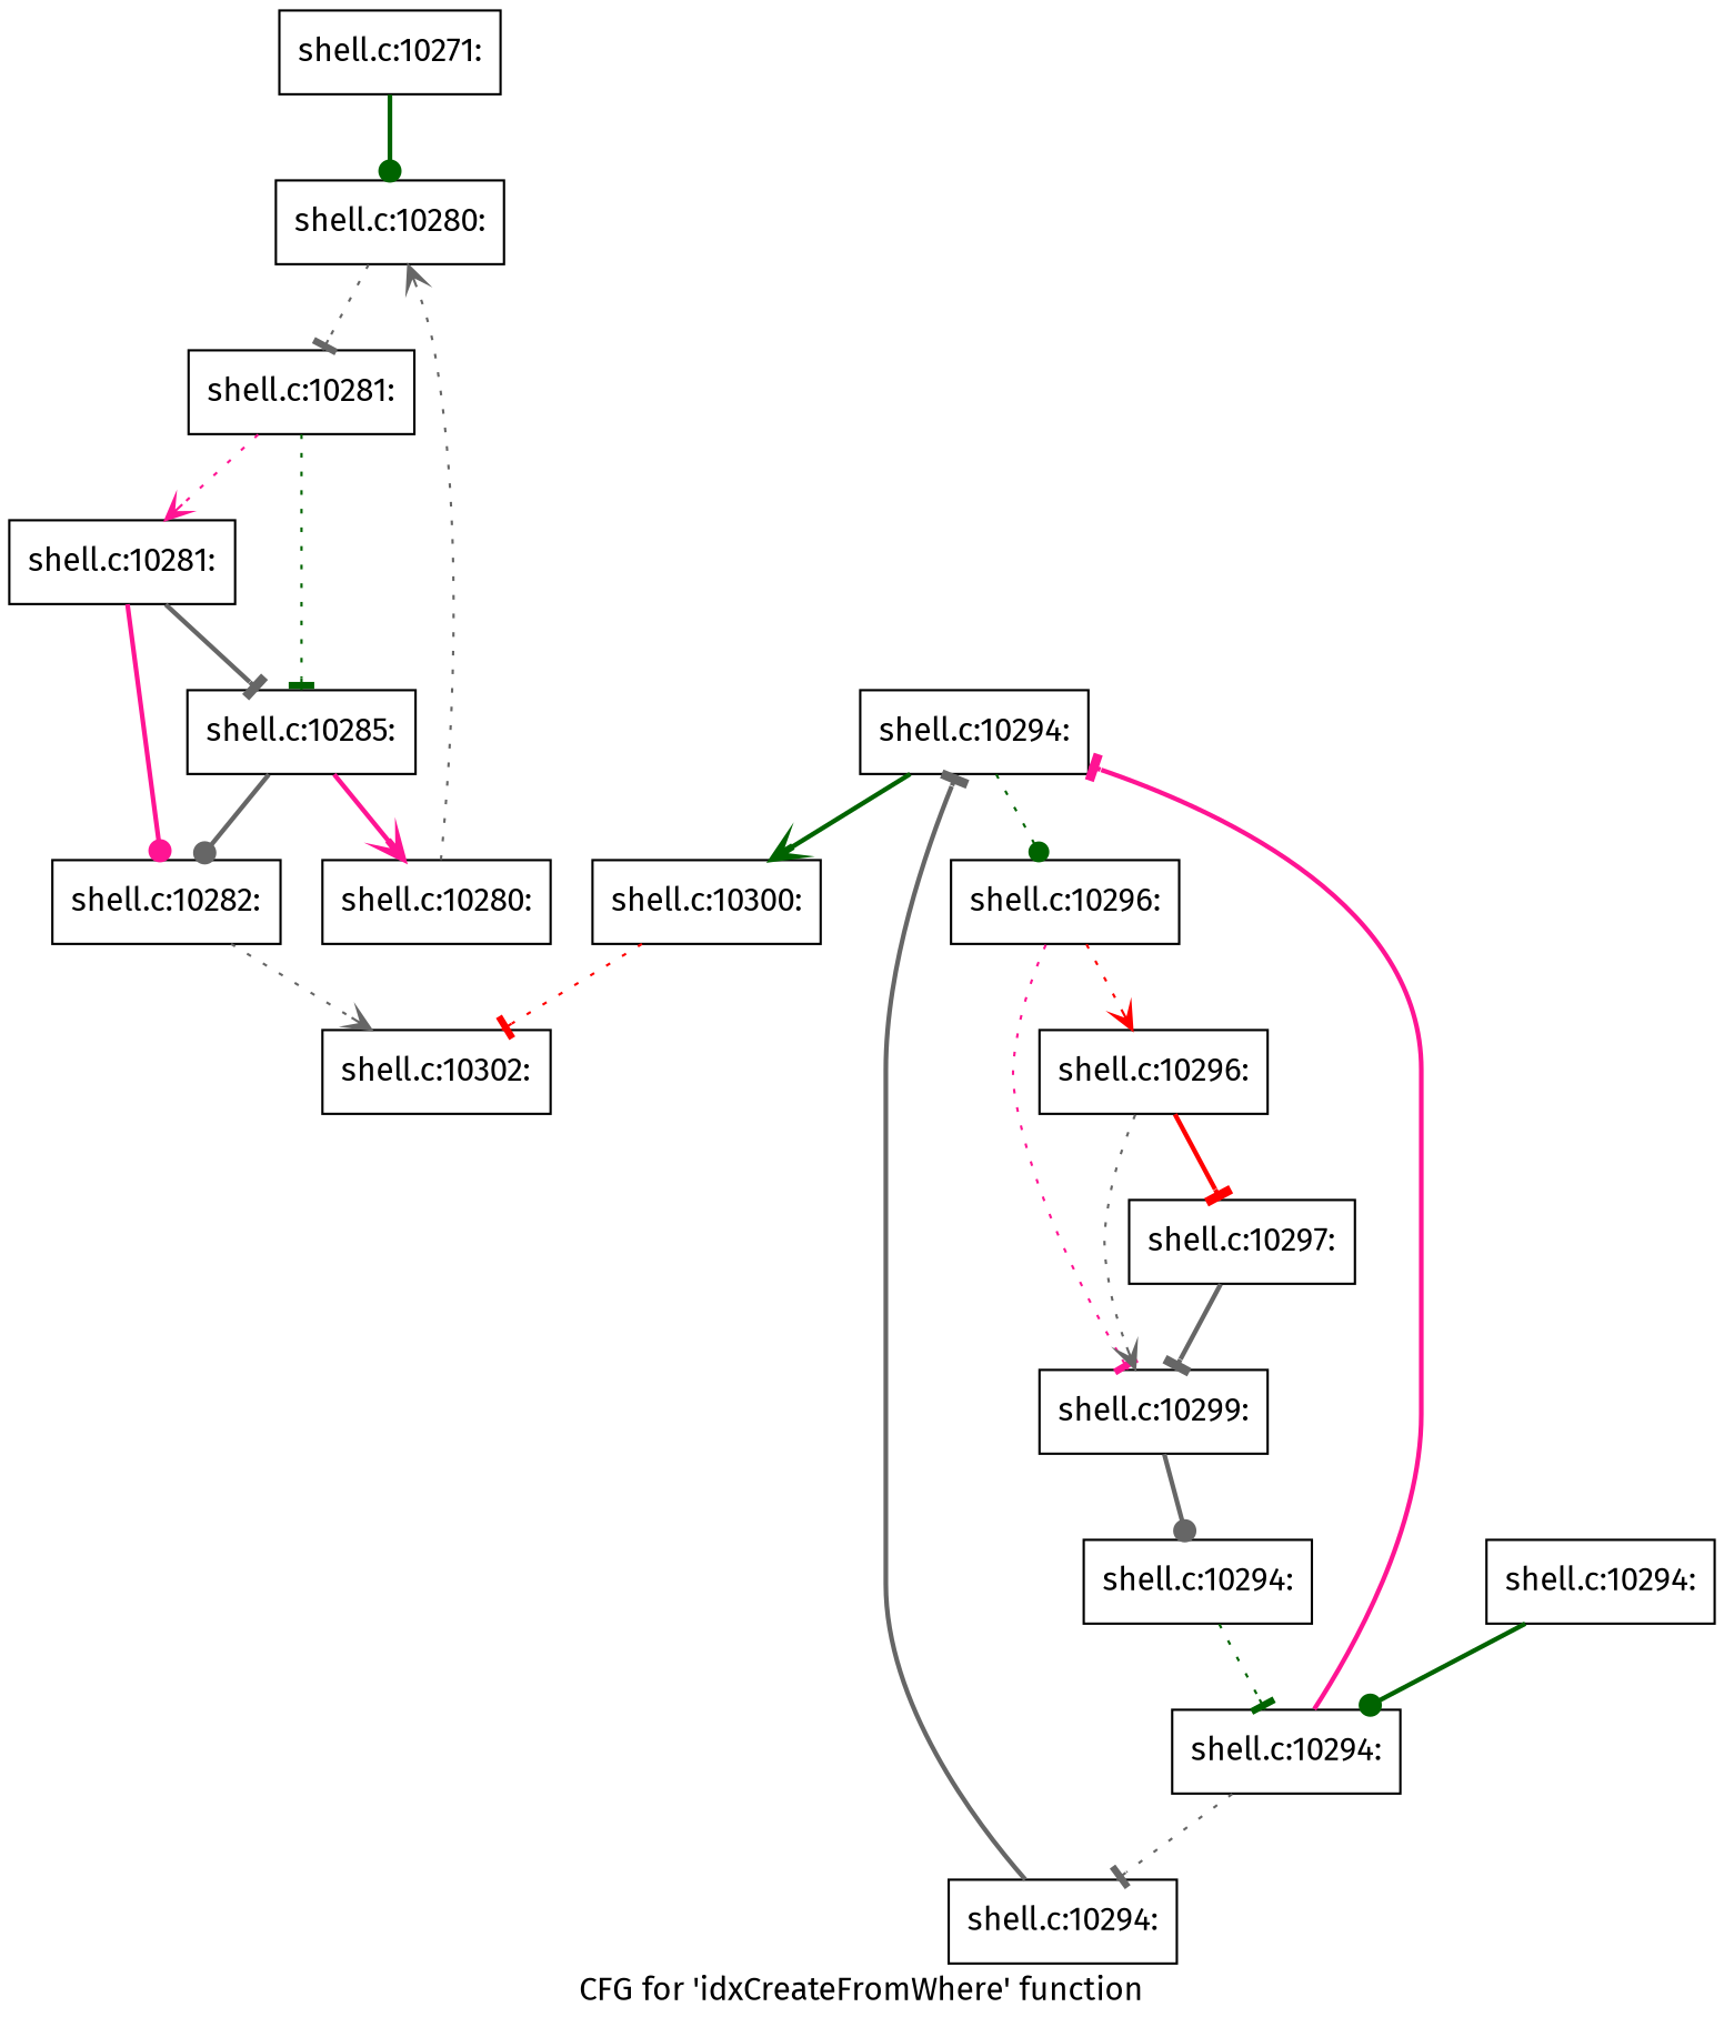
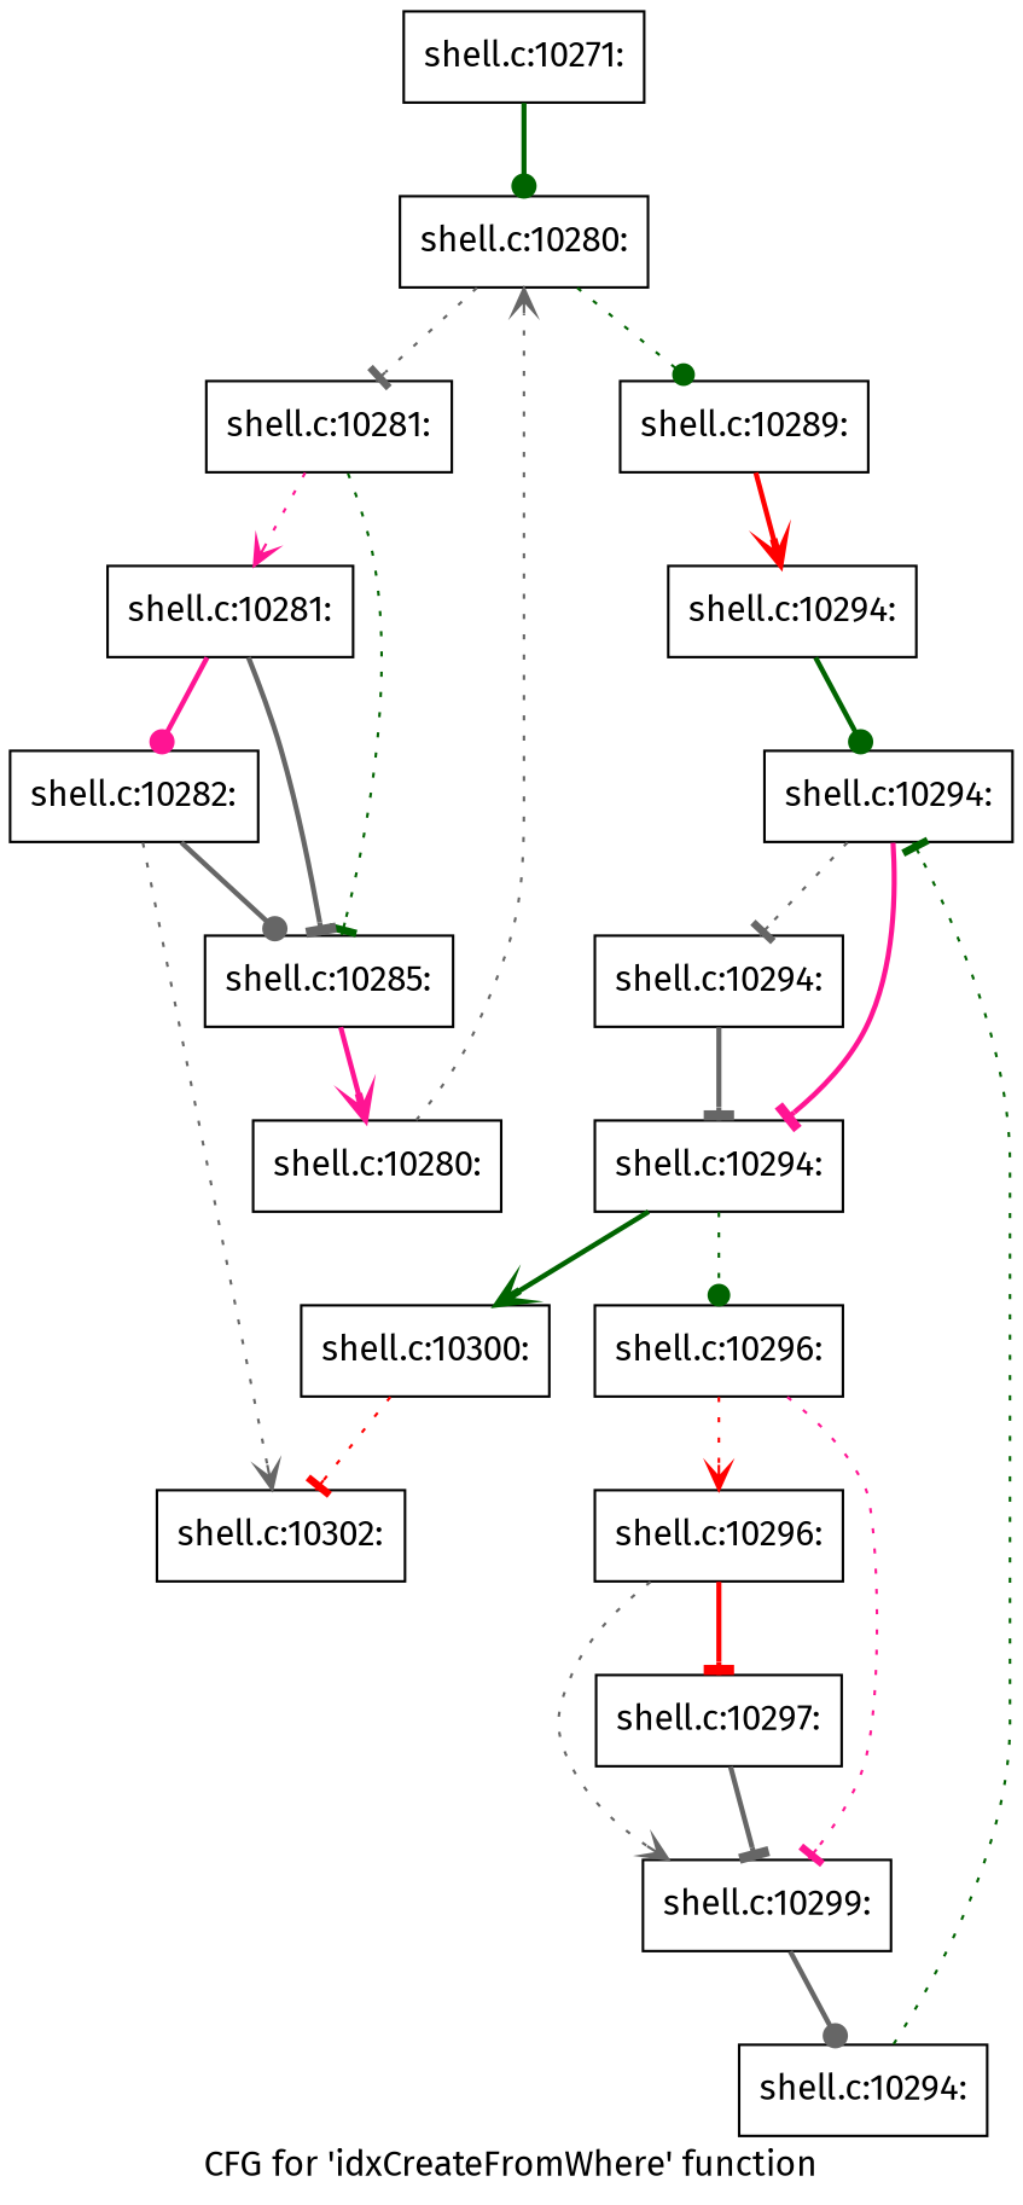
  digraph {
    fontname="Fira Sans"
    label="CFG for 'idxCreateFromWhere' function"
    node [fontname="Fira Sans" shape=record]
    edge [arrowhead=tee color=gray40 fontname="Fira Sans" style=bold]
    n1 [label="{shell.c:10271:}"]
    n2 [label="{shell.c:10280:}"]
    n3 [label="{shell.c:10281:}"]
+   n4 [label="{shell.c:10289:}"]
    n5 [label="{shell.c:10285:}"]
    n6 [label="{shell.c:10281:}"]
    n7 [label="{shell.c:10294:}"]
    n8 [label="{shell.c:10280:}"]
    n9 [label="{shell.c:10282:}"]
    n10 [label="{shell.c:10294:}"]
    n11 [label="{shell.c:10302:}"]
    n12 [label="{shell.c:10294:}"]
    n13 [label="{shell.c:10294:}"]
    n14 [label="{shell.c:10296:}"]
    n15 [label="{shell.c:10300:}"]
    n16 [label="{shell.c:10299:}"]
    n17 [label="{shell.c:10296:}"]
    n18 [label="{shell.c:10294:}"]
    n19 [label="{shell.c:10297:}"]
    n1 -> n2 [arrowhead=dot color=darkgreen]
    n2 -> n3 [style=dotted]
+   n2 -> n4 [arrowhead=dot color=darkgreen style=dotted]
    n3 -> n5 [color=darkgreen style=dotted]
    n3 -> n6 [arrowhead=vee color=deeppink style=dotted]
+   n4 -> n7 [arrowhead=vee color=red]
    n5 -> n8 [arrowhead=vee color=deeppink]
    n6 -> n5
    n6 -> n9 [arrowhead=dot color=deeppink]
    n7 -> n10 [arrowhead=dot color=darkgreen]
    n8 -> n2 [arrowhead=vee style=dotted]
-   n5 -> n9 [arrowhead=dot]
+   n9 -> n5 [arrowhead=dot]
    n9 -> n11 [arrowhead=vee style=dotted]
    n10 -> n12 [style=dotted]
    n10 -> n13 [color=deeppink]
    n12 -> n13
    n13 -> n14 [arrowhead=dot color=darkgreen style=dotted]
    n13 -> n15 [arrowhead=vee color=darkgreen]
    n14 -> n16 [color=deeppink style=dotted]
    n14 -> n17 [arrowhead=vee color=red style=dotted]
    n15 -> n11 [color=red style=dotted]
    n16 -> n18 [arrowhead=dot]
    n17 -> n16 [arrowhead=vee style=dotted]
    n17 -> n19 [color=red]
    n18 -> n10 [color=darkgreen style=dotted]
    n19 -> n16
  }
